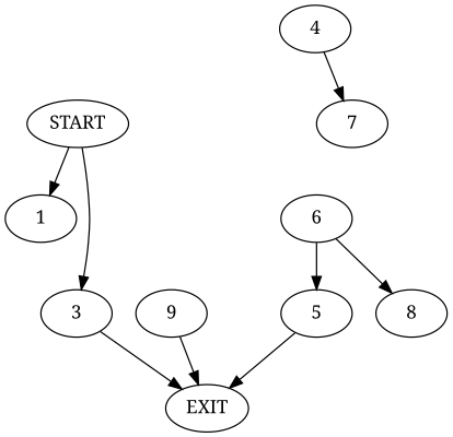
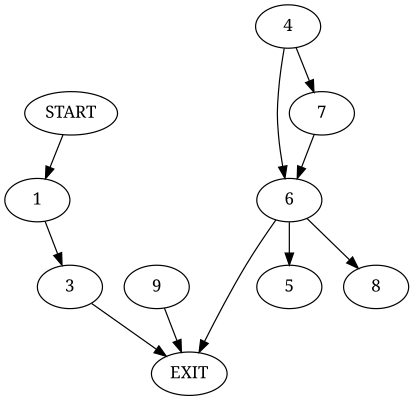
  digraph {
    fontname="Noto Serif"
    node [fontname="Noto Serif"]
    edge [fontname="Noto Serif"]
    n1 [label=START]
    1
    3
    n4 [label=EXIT]
    9
    4
    6
    7
    5
    8
    n1 -> 1
-   n1 -> 3
+   1 -> 3
    3 -> n4
    9 -> n4
+   4 -> 6
    4 -> 7
    6 -> 5
    6 -> 8
-   5 -> n4
+   7 -> 6
+   6 -> n4
  }
